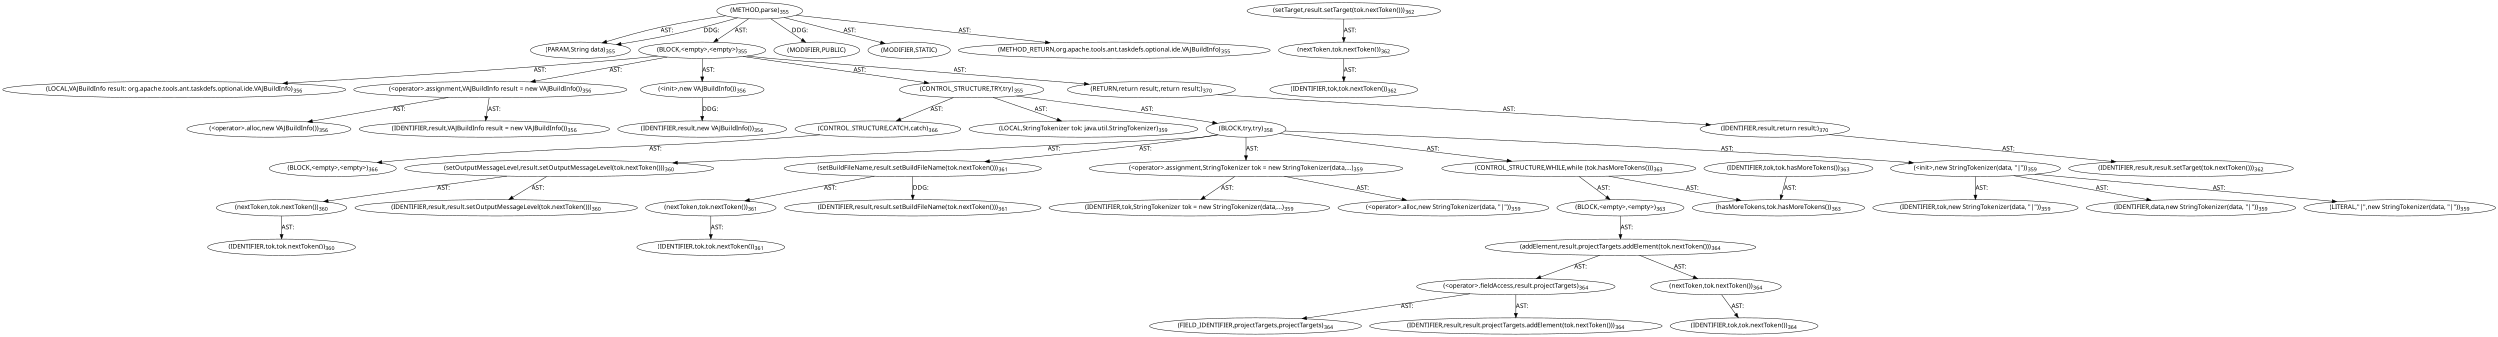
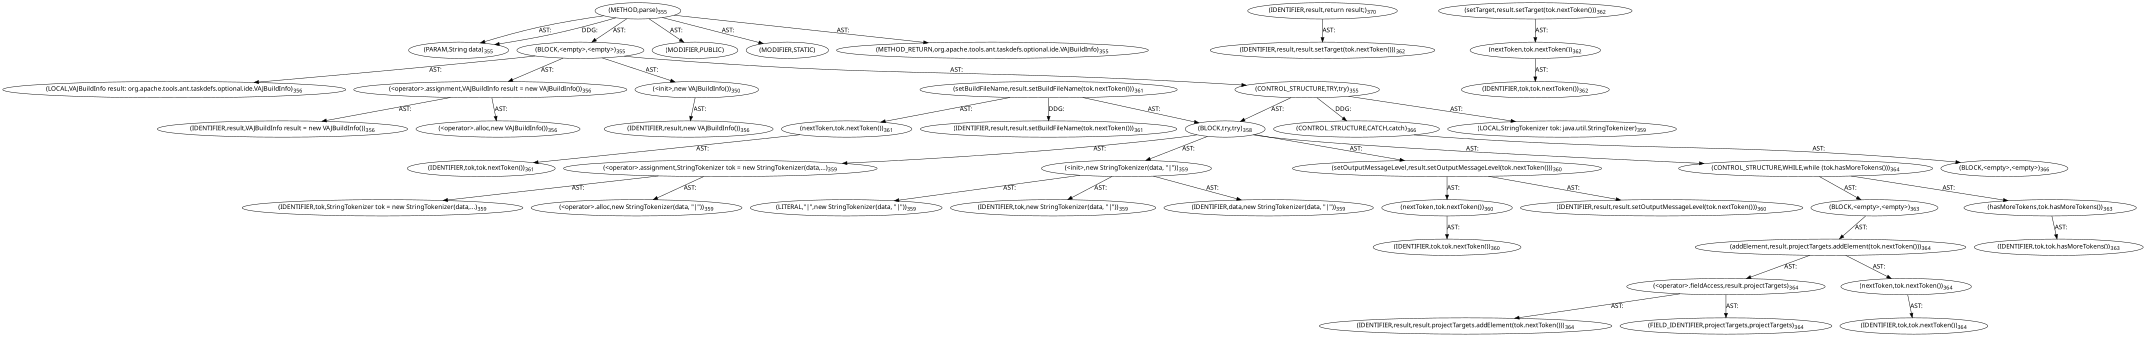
  digraph {
    fontname="Noto Sans"
    node [fontname="Noto Sans"]
    edge [fontname="Noto Sans"]
    n1 [label=<(METHOD,parse)<SUB>355</SUB>>]
    n2 [label=<(PARAM,String data)<SUB>355</SUB>>]
    n3 [label=<(BLOCK,&lt;empty&gt;,&lt;empty&gt;)<SUB>355</SUB>>]
    n4 [label=<(MODIFIER,PUBLIC)>]
    n5 [label=<(MODIFIER,STATIC)>]
    n6 [label=<(METHOD_RETURN,org.apache.tools.ant.taskdefs.optional.ide.VAJBuildInfo)<SUB>355</SUB>>]
    n7 [label=<(LOCAL,VAJBuildInfo result: org.apache.tools.ant.taskdefs.optional.ide.VAJBuildInfo)<SUB>356</SUB>>]
    n8 [label=<(&lt;operator&gt;.assignment,VAJBuildInfo result = new VAJBuildInfo())<SUB>356</SUB>>]
-   n9 [label=<(&lt;init&gt;,new VAJBuildInfo())<SUB>356</SUB>>]
+   n9 [label=<(&lt;init&gt;,new VAJBuildInfo())<SUB>350</SUB>>]
    n10 [label=<(CONTROL_STRUCTURE,TRY,try)<SUB>355</SUB>>]
-   n11 [label=<(RETURN,return result;,return result;)<SUB>370</SUB>>]
    n12 [label=<(IDENTIFIER,result,VAJBuildInfo result = new VAJBuildInfo())<SUB>356</SUB>>]
    n13 [label=<(&lt;operator&gt;.alloc,new VAJBuildInfo())<SUB>356</SUB>>]
    n14 [label=<(IDENTIFIER,result,new VAJBuildInfo())<SUB>356</SUB>>]
    n15 [label=<(BLOCK,try,try)<SUB>358</SUB>>]
    n16 [label=<(CONTROL_STRUCTURE,CATCH,catch)<SUB>366</SUB>>]
    n17 [label=<(LOCAL,StringTokenizer tok: java.util.StringTokenizer)<SUB>359</SUB>>]
    n18 [label=<(IDENTIFIER,result,return result;)<SUB>370</SUB>>]
    n19 [label=<(&lt;operator&gt;.assignment,StringTokenizer tok = new StringTokenizer(data,...)<SUB>359</SUB>>]
    n20 [label=<(&lt;init&gt;,new StringTokenizer(data, &quot;|&quot;))<SUB>359</SUB>>]
    n21 [label=<(setOutputMessageLevel,result.setOutputMessageLevel(tok.nextToken()))<SUB>360</SUB>>]
    n22 [label=<(setBuildFileName,result.setBuildFileName(tok.nextToken()))<SUB>361</SUB>>]
-   n23 [label=<(CONTROL_STRUCTURE,WHILE,while (tok.hasMoreTokens()))<SUB>363</SUB>>]
+   n23 [label=<(CONTROL_STRUCTURE,WHILE,while (tok.hasMoreTokens()))<SUB>364</SUB>>]
    n24 [label=<(BLOCK,&lt;empty&gt;,&lt;empty&gt;)<SUB>366</SUB>>]
    n25 [label=<(IDENTIFIER,tok,StringTokenizer tok = new StringTokenizer(data,...)<SUB>359</SUB>>]
    n26 [label=<(&lt;operator&gt;.alloc,new StringTokenizer(data, &quot;|&quot;))<SUB>359</SUB>>]
    n27 [label=<(IDENTIFIER,tok,new StringTokenizer(data, &quot;|&quot;))<SUB>359</SUB>>]
    n28 [label=<(IDENTIFIER,data,new StringTokenizer(data, &quot;|&quot;))<SUB>359</SUB>>]
    n29 [label=<(LITERAL,&quot;|&quot;,new StringTokenizer(data, &quot;|&quot;))<SUB>359</SUB>>]
    n30 [label=<(IDENTIFIER,result,result.setOutputMessageLevel(tok.nextToken()))<SUB>360</SUB>>]
    n31 [label=<(nextToken,tok.nextToken())<SUB>360</SUB>>]
    n32 [label=<(IDENTIFIER,result,result.setBuildFileName(tok.nextToken()))<SUB>361</SUB>>]
    n33 [label=<(nextToken,tok.nextToken())<SUB>361</SUB>>]
    n34 [label=<(setTarget,result.setTarget(tok.nextToken()))<SUB>362</SUB>>]
    n35 [label=<(nextToken,tok.nextToken())<SUB>362</SUB>>]
    n36 [label=<(hasMoreTokens,tok.hasMoreTokens())<SUB>363</SUB>>]
    n37 [label=<(BLOCK,&lt;empty&gt;,&lt;empty&gt;)<SUB>363</SUB>>]
    n38 [label=<(IDENTIFIER,tok,tok.nextToken())<SUB>360</SUB>>]
    n39 [label=<(IDENTIFIER,tok,tok.nextToken())<SUB>361</SUB>>]
    n40 [label=<(IDENTIFIER,result,result.setTarget(tok.nextToken()))<SUB>362</SUB>>]
    n41 [label=<(IDENTIFIER,tok,tok.nextToken())<SUB>362</SUB>>]
    n42 [label=<(IDENTIFIER,tok,tok.hasMoreTokens())<SUB>363</SUB>>]
    n43 [label=<(addElement,result.projectTargets.addElement(tok.nextToken()))<SUB>364</SUB>>]
    n44 [label=<(&lt;operator&gt;.fieldAccess,result.projectTargets)<SUB>364</SUB>>]
    n45 [label=<(nextToken,tok.nextToken())<SUB>364</SUB>>]
    n46 [label=<(IDENTIFIER,result,result.projectTargets.addElement(tok.nextToken()))<SUB>364</SUB>>]
    n47 [label=<(FIELD_IDENTIFIER,projectTargets,projectTargets)<SUB>364</SUB>>]
    n48 [label=<(IDENTIFIER,tok,tok.nextToken())<SUB>364</SUB>>]
    n1 -> n2 [label="AST: "]
    n1 -> n2 [label="DDG: "]
    n1 -> n3 [label="AST: "]
-   n1 -> n4 [label="DDG: "]
+   n1 -> n4 [label="AST: "]
    n1 -> n5 [label="AST: "]
    n1 -> n6 [label="AST: "]
    n3 -> n7 [label="AST: "]
    n3 -> n8 [label="AST: "]
    n3 -> n9 [label="AST: "]
    n3 -> n10 [label="AST: "]
-   n3 -> n11 [label="AST: "]
    n8 -> n12 [label="AST: "]
    n8 -> n13 [label="AST: "]
-   n9 -> n14 [label="DDG: "]
+   n9 -> n14 [label="AST: "]
    n10 -> n15 [label="AST: "]
-   n10 -> n16 [label="AST: "]
+   n10 -> n16 [label="DDG: "]
    n10 -> n17 [label="AST: "]
-   n11 -> n18 [label="AST: "]
    n15 -> n19 [label="AST: "]
    n15 -> n20 [label="AST: "]
    n15 -> n21 [label="AST: "]
-   n15 -> n22 [label="AST: "]
+   n22 -> n15 [label="AST: "]
    n15 -> n23 [label="AST: "]
    n16 -> n24 [label="AST: "]
    n18 -> n40 [label="AST: "]
    n19 -> n25 [label="AST: "]
    n19 -> n26 [label="AST: "]
    n20 -> n27 [label="AST: "]
    n20 -> n28 [label="AST: "]
    n20 -> n29 [label="AST: "]
    n21 -> n30 [label="AST: "]
    n21 -> n31 [label="AST: "]
    n22 -> n32 [label="DDG: "]
    n22 -> n33 [label="AST: "]
    n23 -> n36 [label="AST: "]
    n23 -> n37 [label="AST: "]
    n31 -> n38 [label="AST: "]
    n33 -> n39 [label="AST: "]
    n34 -> n35 [label="AST: "]
    n35 -> n41 [label="AST: "]
-   n42 -> n36 [label="AST: "]
+   n36 -> n42 [label="AST: "]
    n37 -> n43 [label="AST: "]
    n43 -> n44 [label="AST: "]
    n43 -> n45 [label="AST: "]
    n44 -> n46 [label="AST: "]
    n44 -> n47 [label="AST: "]
    n45 -> n48 [label="AST: "]
  }
